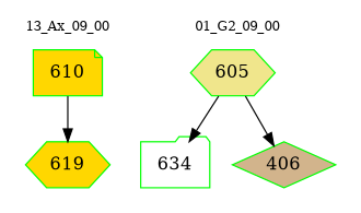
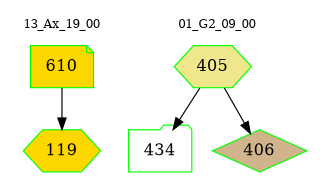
  digraph {
    node [color=green fillcolor=gold shape=hexagon style=filled]
    edge [arrowhead=normal color=black]
    n1 [label=610 shape=note]
-   n2 [label=619]
-   n3 [fillcolor=khaki label=605]
-   n4 [fillcolor=white label=634 shape=folder]
+   n2 [label=119]
+   n3 [fillcolor=khaki label=405]
+   n4 [fillcolor=white label=434 shape=folder]
    n5 [fillcolor=tan label=406 shape=diamond]
    subgraph cluster_1 {
      color=white
      fontsize=10
-     label="13_Ax_09_00"
+     label="13_Ax_19_00"
      n1
      n2
    }
    subgraph cluster_2 {
      color=white
      fontsize=10
      label="01_G2_09_00"
      n3
      n4
      n5
    }
    n1 -> n2
    n3 -> n4
    n3 -> n5
  }
